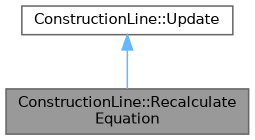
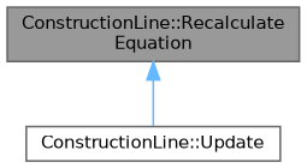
  digraph {
    rankdir=TB
    node [fontname=Helvetica fontsize=10 shape=box style=filled]
    n1 [color=gray40 fillcolor=grey60 fontcolor=black height=0.2 label="ConstructionLine::Recalculate\lEquation" width=0.4]
    n2 [color=grey40 fillcolor=white height=0.2 label="ConstructionLine::Update" width=0.4]
-   n2 -> n1 [color=steelblue1 dir=back fontname=Helvetica fontsize=10 labelfontname=Helvetica labelfontsize=10 style=solid]
+   n1 -> n2 [color=steelblue1 dir=back fontname=Helvetica fontsize=10 labelfontname=Helvetica labelfontsize=10 style=solid]
  }
